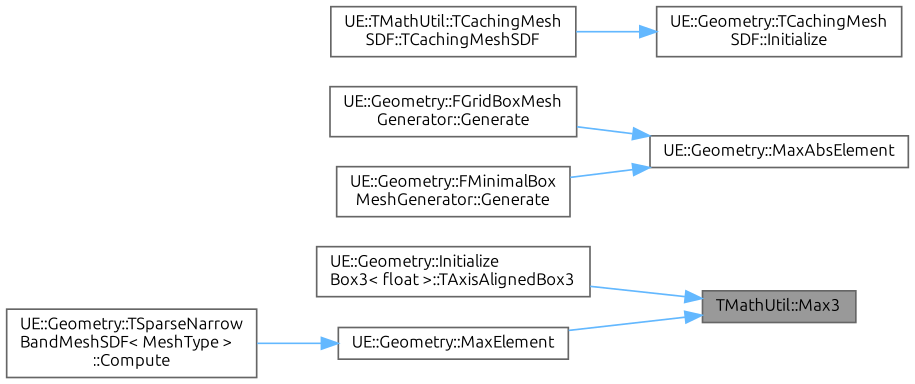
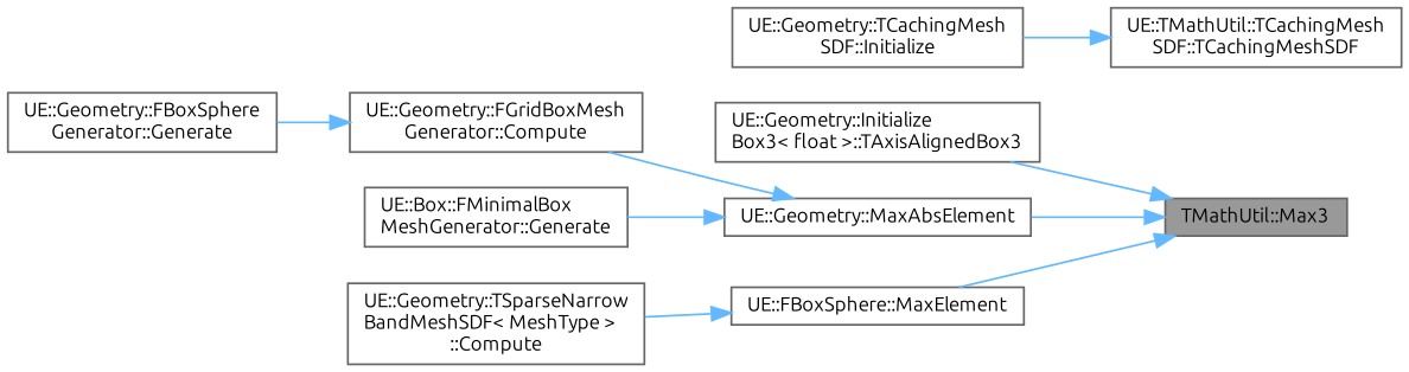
  digraph {
    fontname=Ubuntu
    rankdir=RL
    node [color=grey40 fillcolor=white fontname=Ubuntu fontsize=10 shape=box style=filled]
    edge [color=steelblue1 dir=back fontname=Ubuntu fontsize=10 labelfontname=Helvetica labelfontsize=10 style=solid]
    n1 [color=gray40 fillcolor=grey60 fontcolor=black height=0.2 label="TMathUtil::Max3" width=0.4]
    n2 [height=0.2 label="UE::Geometry::Initialize\lBox3\< float \>::TAxisAlignedBox3" width=0.4]
    n3 [height=0.2 label="UE::Geometry::MaxAbsElement" width=0.4]
-   n4 [height=0.2 label="UE::Geometry::MaxElement" width=0.4]
-   n5 [height=0.2 label="UE::Geometry::FGridBoxMesh\lGenerator::Generate" width=0.4]
-   n6 [height=0.2 label="UE::Geometry::FMinimalBox\lMeshGenerator::Generate" width=0.4]
+   n4 [height=0.2 label="UE::FBoxSphere::MaxElement" width=0.4]
+   n5 [height=0.2 label="UE::Geometry::FGridBoxMesh\lGenerator::Compute" width=0.4]
+   n6 [height=0.2 label="UE::Box::FMinimalBox\lMeshGenerator::Generate" width=0.4]
    n7 [height=0.2 label="UE::Geometry::TSparseNarrow\lBandMeshSDF\< MeshType \>\l::Compute" width=0.4]
+   n8 [height=0.2 label="UE::Geometry::FBoxSphere\lGenerator::Generate" width=0.4]
    n9 [height=0.2 label="UE::Geometry::TCachingMesh\lSDF::Initialize" width=0.4]
    n10 [height=0.2 label="UE::TMathUtil::TCachingMesh\lSDF::TCachingMeshSDF" width=0.4]
    n1 -> n2
+   n1 -> n3
    n1 -> n4
    n3 -> n5
    n3 -> n6
    n4 -> n7
-   n9 -> n10
+   n5 -> n8
+   n10 -> n9
  }
